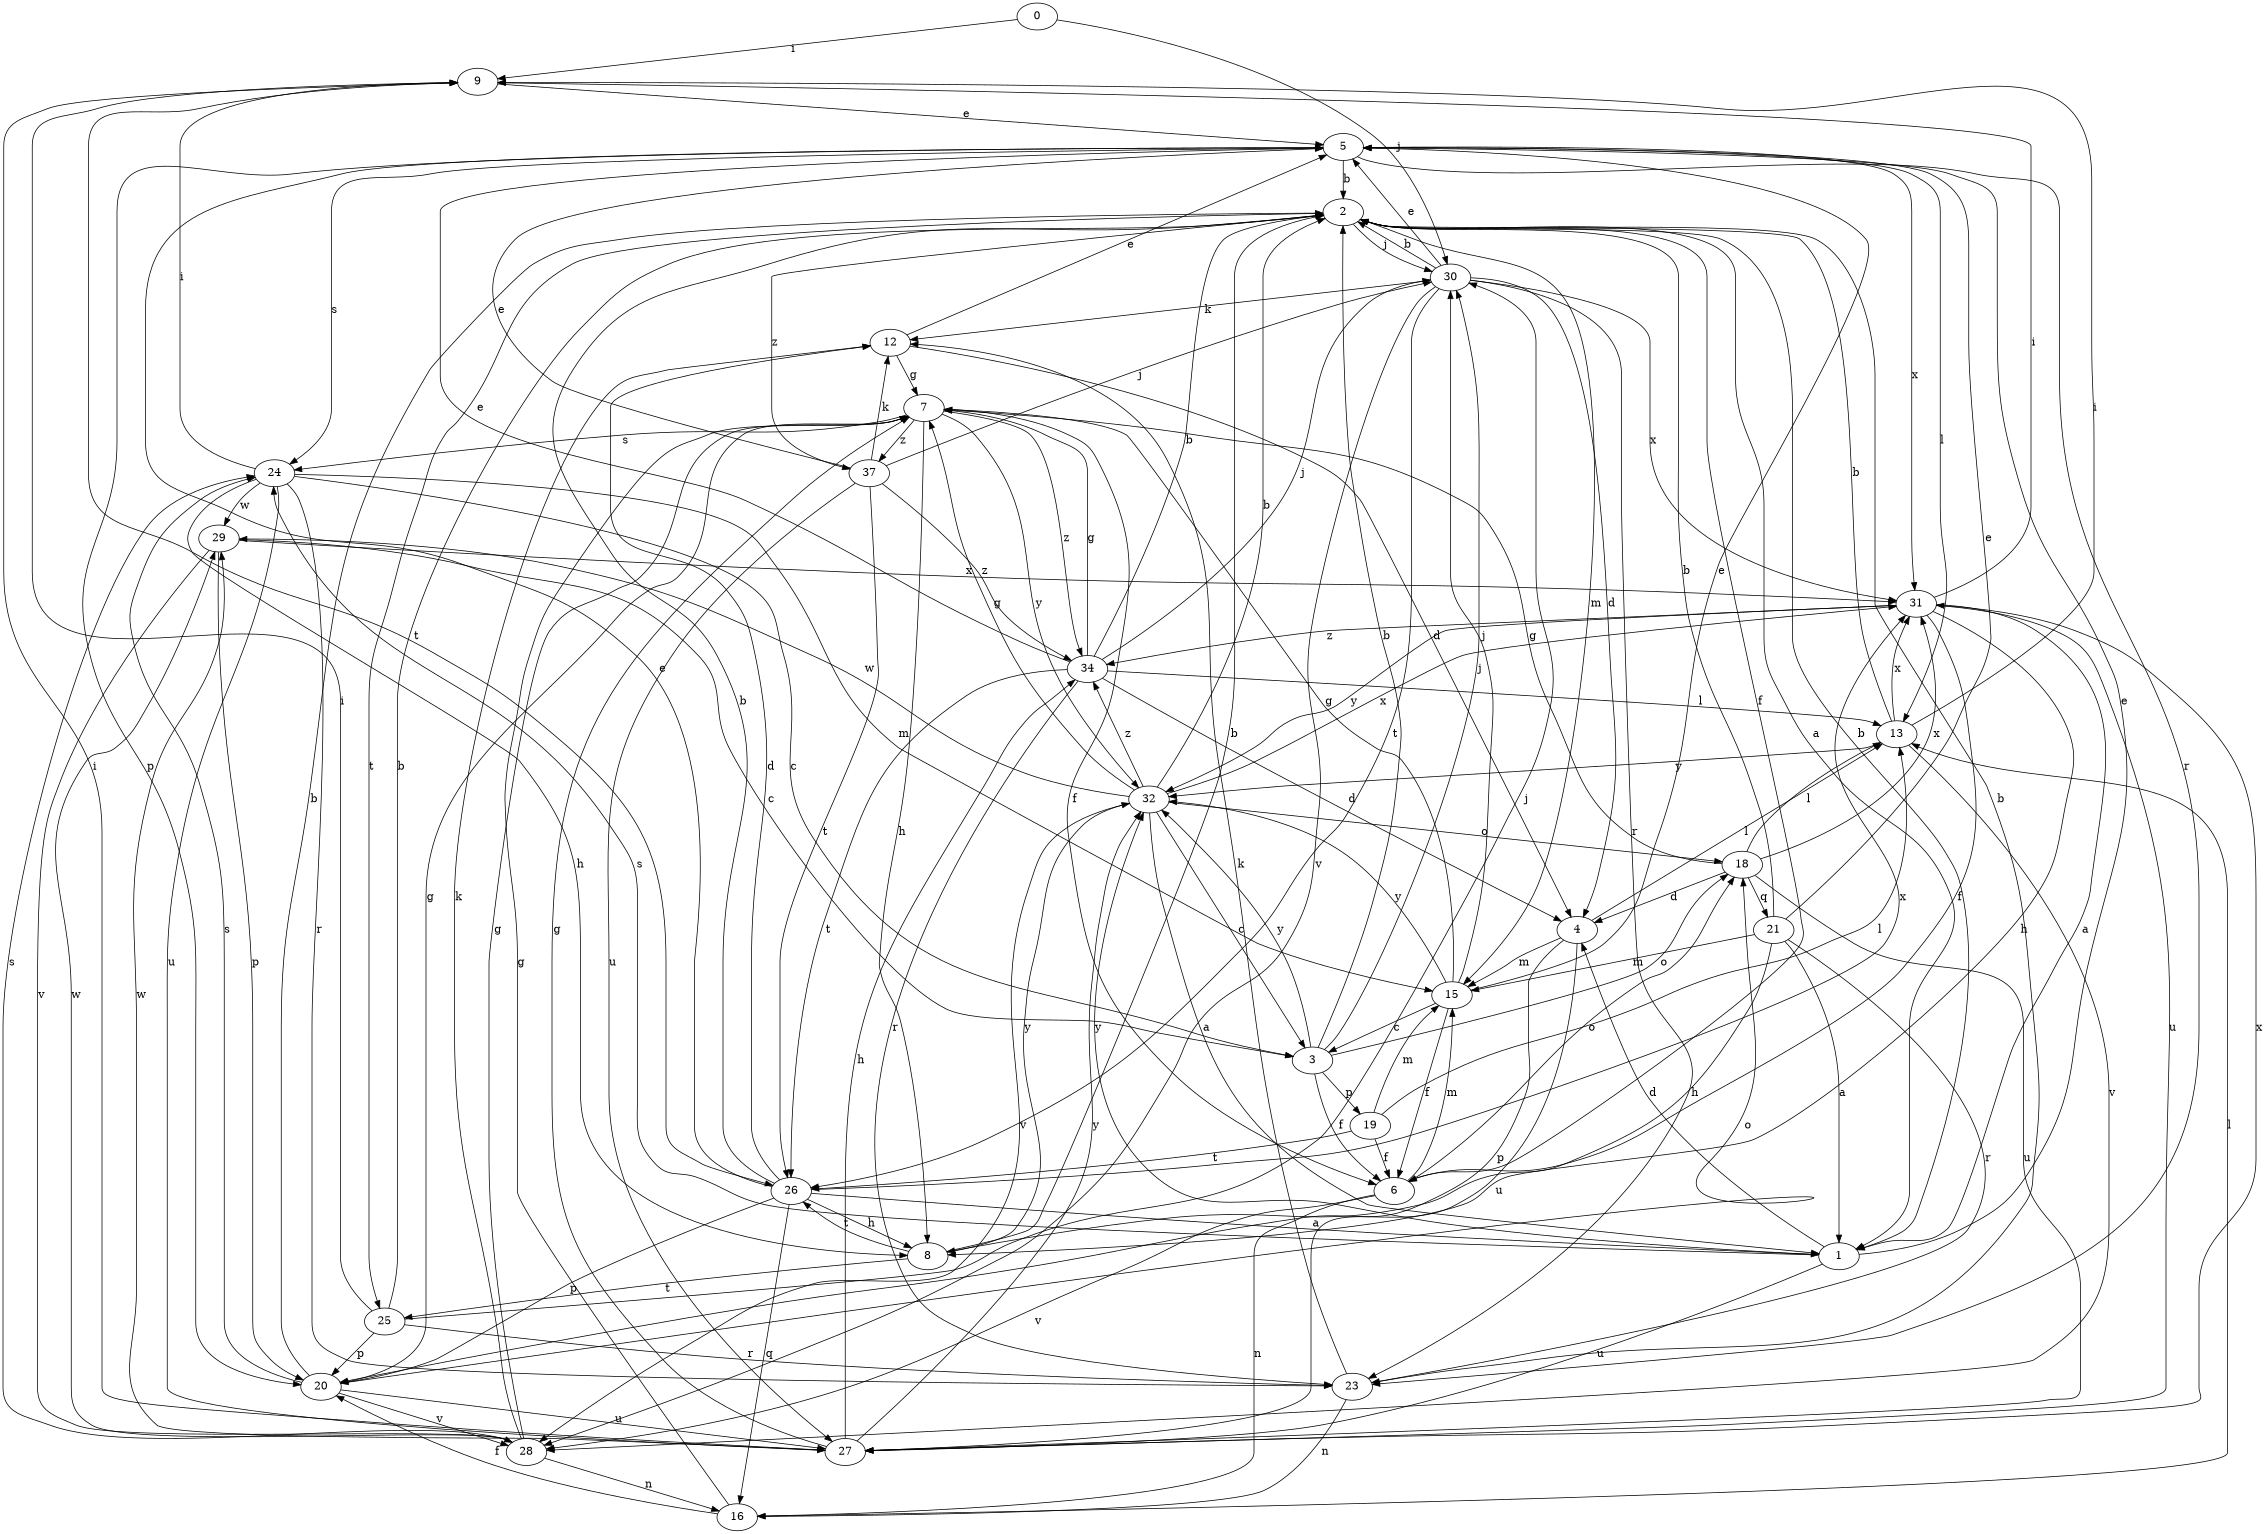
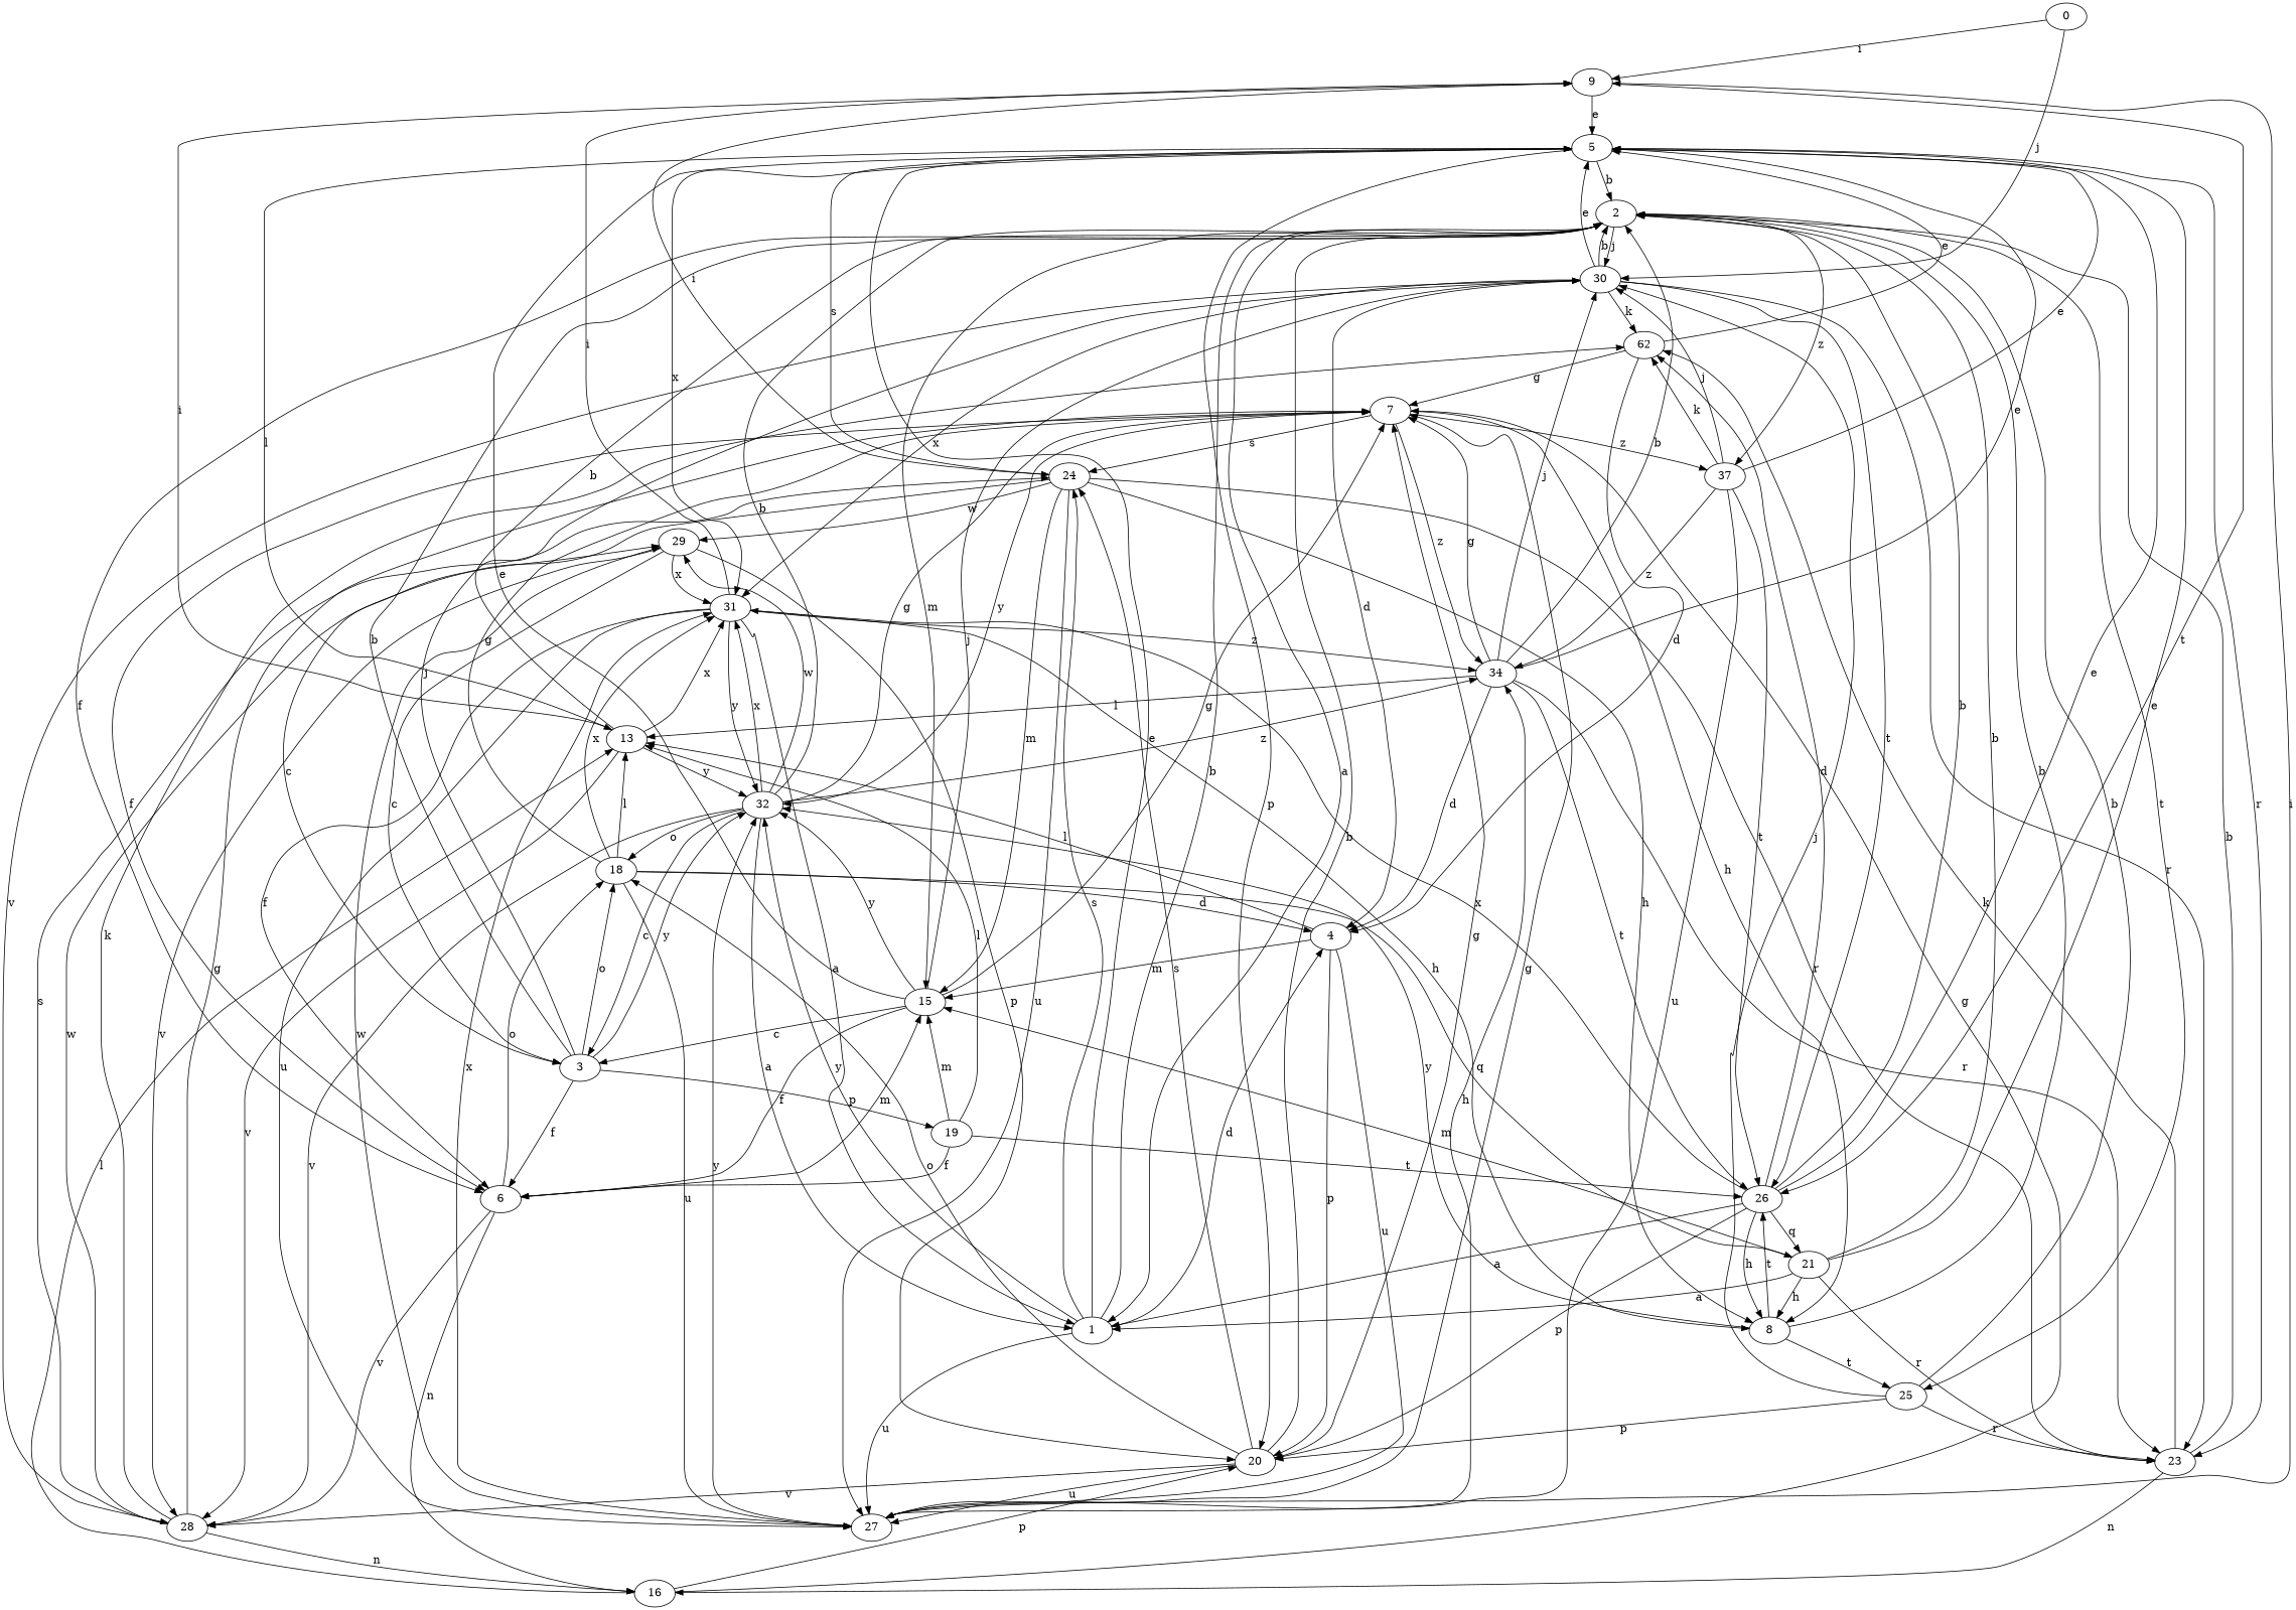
  strict digraph {
    0
    9
    n3 [label=30]
    5
    26
    2
    4
    23
    31
    28
-   12
+   12 [label=62]
    16
    13
    20
    7
    1
    24
    27
    32
    6
    15
    25
    n23 [label=37]
    3
    8
    29
    34
    18
    19
    21
    0 -> 9 [label=i]
    0 -> n3 [label=j]
    9 -> 5 [label=e]
    9 -> 26 [label=t]
    n3 -> 5 [label=e]
    n3 -> 26 [label=t]
    n3 -> 2 [label=b]
    n3 -> 4 [label=d]
    n3 -> 23 [label=r]
    n3 -> 31 [label=x]
    n3 -> 28 [label=v]
    n3 -> 12 [label=k]
    5 -> 2 [label=b]
    5 -> 23 [label=r]
    5 -> 31 [label=x]
    5 -> 13 [label=l]
    5 -> 20 [label=p]
    5 -> 24 [label=s]
    26 -> 5 [label=e]
    26 -> 2 [label=b]
    26 -> 31 [label=x]
    26 -> 12 [label=d]
    26 -> 20 [label=p]
    26 -> 1 [label=a]
    26 -> 8 [label=h]
-   26 -> 16 [label=q]
+   26 -> 21 [label=q]
    2 -> n3 [label=j]
    2 -> 1 [label=a]
    2 -> 6 [label=f]
    2 -> 15 [label=m]
    2 -> 25 [label=t]
    2 -> n23 [label=z]
    4 -> 13 [label=l]
    4 -> 20 [label=p]
    4 -> 27 [label=u]
    4 -> 15 [label=m]
    23 -> 2 [label=b]
    23 -> 12 [label=k]
    23 -> 16 [label=n]
    31 -> 9 [label=i]
    31 -> 1 [label=a]
    31 -> 27 [label=u]
    31 -> 32 [label=y]
    31 -> 6 [label=f]
    31 -> 8 [label=h]
    31 -> 34 [label=z]
    28 -> 12 [label=k]
    28 -> 16 [label=n]
    28 -> 7 [label=g]
    28 -> 24 [label=s]
    28 -> 29 [label=w]
    12 -> 5 [label=e]
    12 -> 4 [label=d]
    12 -> 7 [label=g]
    16 -> 13 [label=l]
-   16 -> 20 [label=f]
+   16 -> 20 [label=p]
    16 -> 7 [label=g]
    13 -> 9 [label=i]
    13 -> 2 [label=b]
    13 -> 31 [label=x]
    13 -> 28 [label=v]
    13 -> 32 [label=y]
    20 -> 2 [label=b]
    20 -> 28 [label=v]
    20 -> 7 [label=g]
    20 -> 24 [label=s]
    20 -> 27 [label=u]
    20 -> 18 [label=o]
    7 -> 24 [label=s]
    7 -> 32 [label=y]
    7 -> 6 [label=f]
    7 -> n23 [label=z]
    7 -> 8 [label=h]
    7 -> 34 [label=z]
    1 -> 5 [label=e]
    1 -> 2 [label=b]
    1 -> 4 [label=d]
    1 -> 24 [label=s]
    1 -> 27 [label=u]
    1 -> 32 [label=y]
    24 -> 9 [label=i]
    24 -> 23 [label=r]
    24 -> 27 [label=u]
    24 -> 15 [label=m]
    24 -> 3 [label=c]
    24 -> 8 [label=h]
    24 -> 29 [label=w]
    27 -> 9 [label=i]
    27 -> 31 [label=x]
    27 -> 7 [label=g]
    27 -> 32 [label=y]
    27 -> 29 [label=w]
    27 -> 34 [label=h]
    32 -> 2 [label=b]
    32 -> 31 [label=x]
    32 -> 28 [label=v]
    32 -> 7 [label=g]
    32 -> 1 [label=a]
    32 -> 3 [label=c]
    32 -> 29 [label=w]
    32 -> 34 [label=z]
    32 -> 18 [label=o]
    6 -> 28 [label=v]
    6 -> 16 [label=n]
    6 -> 15 [label=m]
    6 -> 18 [label=o]
    15 -> n3 [label=j]
    15 -> 5 [label=e]
    15 -> 7 [label=g]
    15 -> 32 [label=y]
    15 -> 6 [label=f]
    15 -> 3 [label=c]
-   25 -> 9 [label=i]
    25 -> n3 [label=j]
    25 -> 2 [label=b]
    25 -> 23 [label=r]
    25 -> 20 [label=p]
    n23 -> n3 [label=j]
    n23 -> 5 [label=e]
    n23 -> 26 [label=t]
    n23 -> 12 [label=k]
    n23 -> 27 [label=u]
    n23 -> 34 [label=z]
    3 -> n3 [label=j]
    3 -> 2 [label=b]
    3 -> 32 [label=y]
    3 -> 6 [label=f]
    3 -> 18 [label=o]
    3 -> 19 [label=p]
    8 -> 26 [label=t]
    8 -> 2 [label=b]
    8 -> 32 [label=y]
    8 -> 25 [label=t]
    29 -> 31 [label=x]
    29 -> 28 [label=v]
    29 -> 20 [label=p]
    29 -> 3 [label=c]
    34 -> n3 [label=j]
    34 -> 5 [label=e]
    34 -> 26 [label=t]
    34 -> 2 [label=b]
    34 -> 4 [label=d]
    34 -> 23 [label=r]
    34 -> 13 [label=l]
    34 -> 7 [label=g]
    18 -> 4 [label=d]
    18 -> 31 [label=x]
    18 -> 13 [label=l]
    18 -> 7 [label=g]
    18 -> 27 [label=u]
    18 -> 21 [label=q]
    19 -> 26 [label=t]
    19 -> 13 [label=l]
    19 -> 6 [label=f]
    19 -> 15 [label=m]
    21 -> 5 [label=e]
    21 -> 2 [label=b]
    21 -> 23 [label=r]
    21 -> 1 [label=a]
    21 -> 15 [label=m]
    21 -> 8 [label=h]
  }
